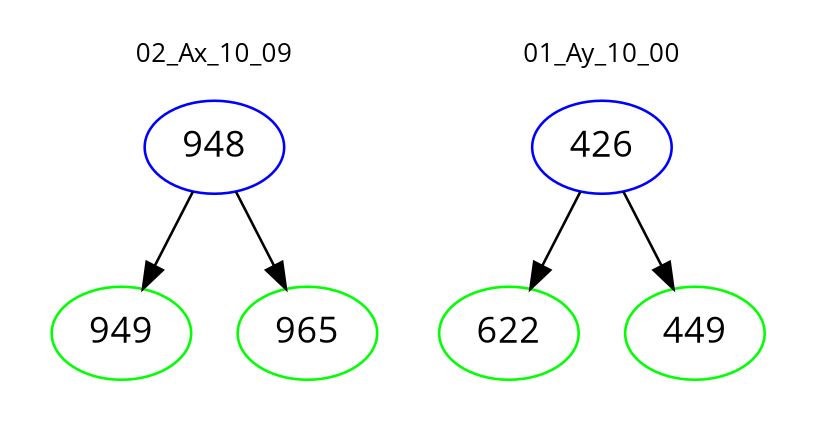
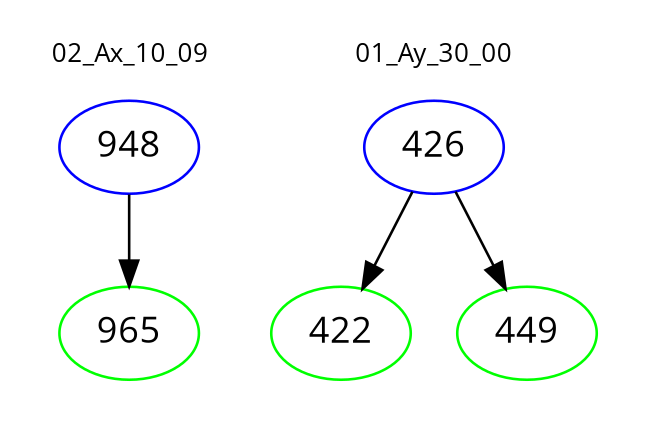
  digraph {
    fontname="Open Sans"
    node [color=green fontname="Open Sans"]
    edge [color=black fontname="Open Sans"]
    n1 [color=blue label=948]
-   n2 [label=949]
    n3 [label=965]
    n4 [color=blue label=426]
-   n5 [label=622]
+   n5 [label=422]
    n6 [label=449]
    subgraph cluster_1 {
      color=white
      fontsize=10
      label="02_Ax_10_09"
      n1
-     n2
      n3
    }
    subgraph cluster_2 {
      color=white
      fontsize=10
-     label="01_Ay_10_00"
+     label="01_Ay_30_00"
      n4
      n5
      n6
    }
-   n1 -> n2
    n1 -> n3
    n4 -> n5
    n4 -> n6
  }
